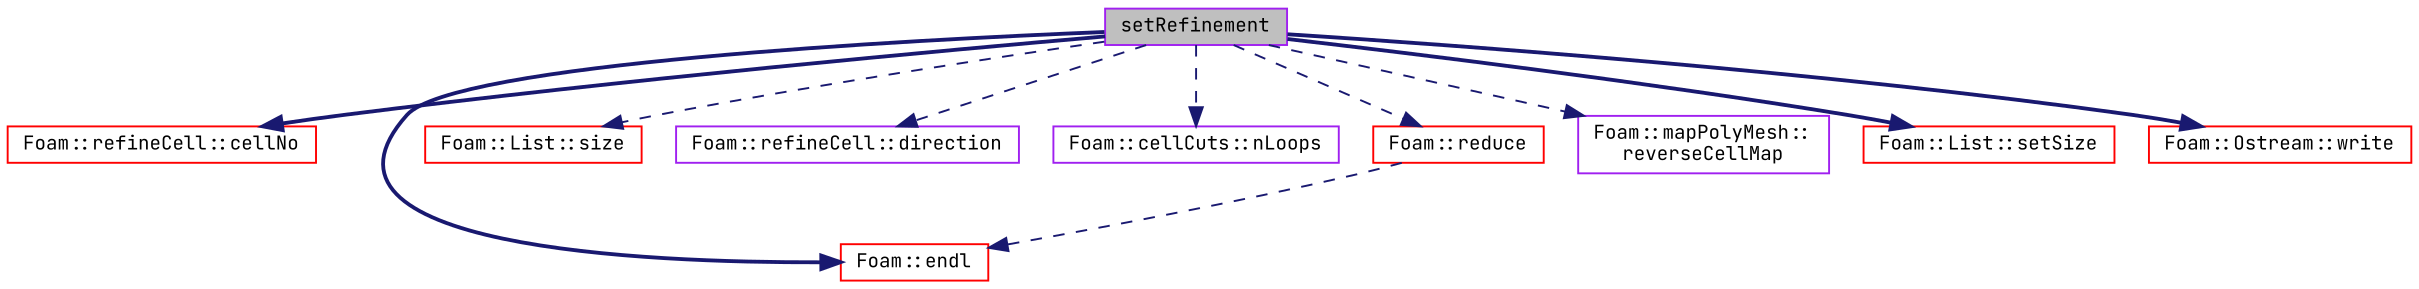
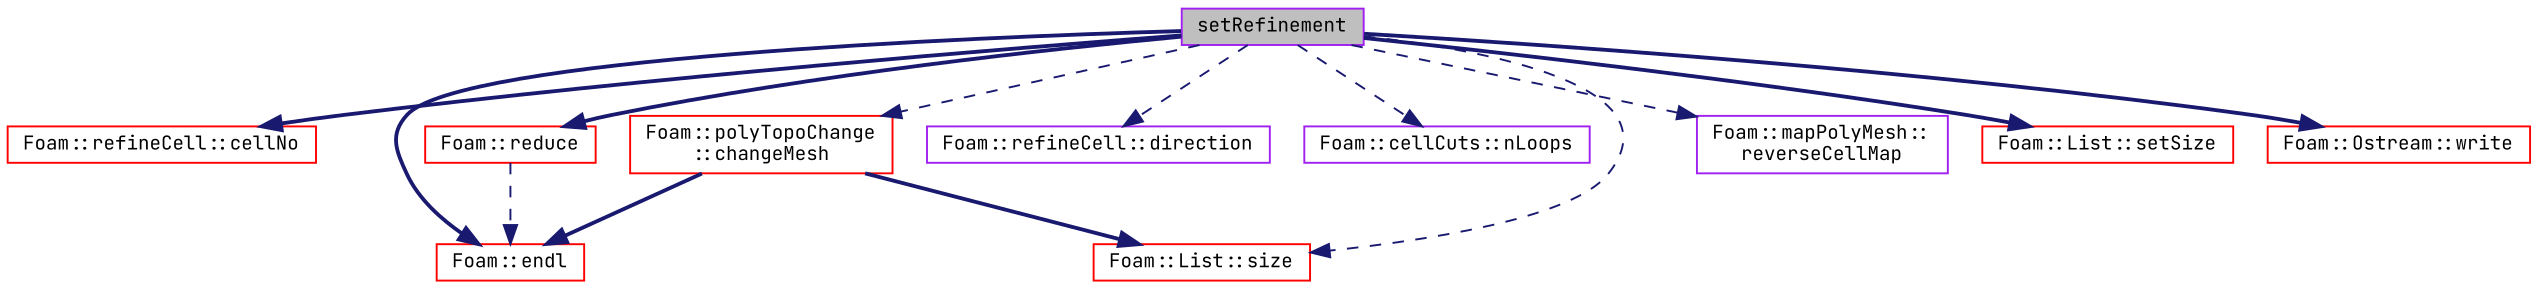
  digraph {
    fontname="JetBrains Mono"
    rankdir=TB
    node [color=red fontname="JetBrains Mono" fontsize=10 shape=record]
    edge [color=midnightblue fontname="JetBrains Mono" fontsize=10 labelfontname=Helvetica labelfontsize=10 style=bold]
    n1 [color=purple fillcolor=grey75 fontcolor=black height=0.2 label=setRefinement style=filled width=0.4]
    n2 [height=0.2 label="Foam::refineCell::cellNo" width=0.4]
+   n3 [height=0.2 label="Foam::polyTopoChange\l::changeMesh" width=0.4]
    n4 [height=0.2 label="Foam::endl" width=0.4]
    n5 [height=0.2 label="Foam::List::size" width=0.4]
    n6 [color=purple height=0.2 label="Foam::refineCell::direction" width=0.4]
    n7 [color=purple height=0.2 label="Foam::cellCuts::nLoops" width=0.4]
    n8 [height=0.2 label="Foam::reduce" width=0.4]
    n9 [color=purple height=0.2 label="Foam::mapPolyMesh::\lreverseCellMap" width=0.4]
    n10 [height=0.2 label="Foam::List::setSize" width=0.4]
    n11 [height=0.2 label="Foam::Ostream::write" width=0.4]
    n1 -> n2
+   n1 -> n3 [style=dashed]
    n1 -> n4
    n1 -> n5 [style=dashed]
    n1 -> n6 [style=dashed]
    n1 -> n7 [style=dashed]
-   n1 -> n8 [style=dashed]
+   n1 -> n8
    n1 -> n9 [style=dashed]
    n1 -> n10
    n1 -> n11
+   n3 -> n4
+   n3 -> n5
    n8 -> n4 [style=dashed]
  }
